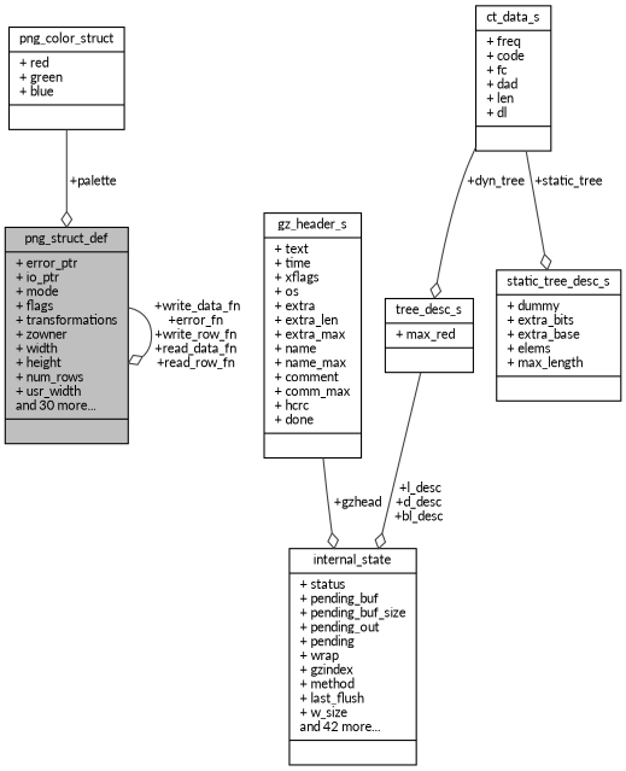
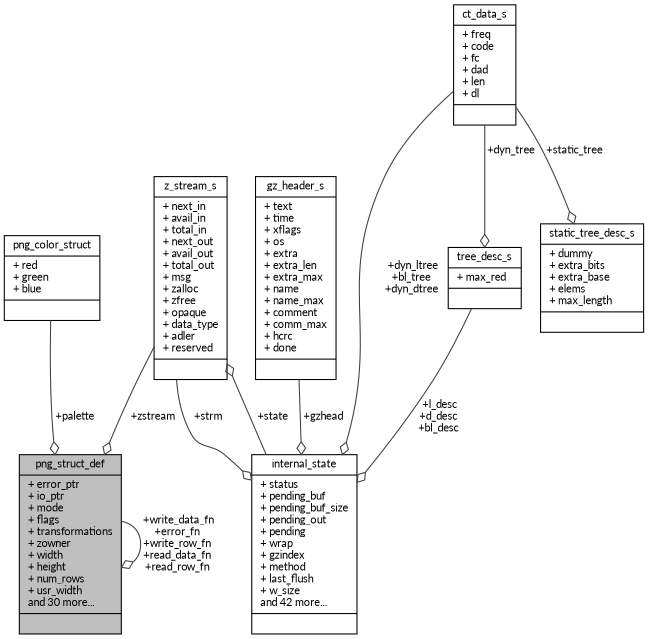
  digraph {
    fontname=Lato
    node [color=black fillcolor=white fontname=Lato fontsize=10 shape=record style=filled]
    edge [arrowhead=odiamond color=grey25 fontname=Lato fontsize=10 labelfontname=Helvetica labelfontsize=10 style=solid]
    n1 [fillcolor=grey75 fontcolor=black height=0.2 label="{png_struct_def\n|+ error_ptr\l+ io_ptr\l+ mode\l+ flags\l+ transformations\l+ zowner\l+ width\l+ height\l+ num_rows\l+ usr_width\land 30 more...\l|}" width=0.4]
    n2 [height=0.2 label="{png_color_struct\n|+ red\l+ green\l+ blue\l|}" width=0.4]
+   n3 [height=0.2 label="{z_stream_s\n|+ next_in\l+ avail_in\l+ total_in\l+ next_out\l+ avail_out\l+ total_out\l+ msg\l+ zalloc\l+ zfree\l+ opaque\l+ data_type\l+ adler\l+ reserved\l|}" width=0.4]
    n4 [height=0.2 label="{internal_state\n|+ status\l+ pending_buf\l+ pending_buf_size\l+ pending_out\l+ pending\l+ wrap\l+ gzindex\l+ method\l+ last_flush\l+ w_size\land 42 more...\l|}" width=0.4]
    n5 [height=0.2 label="{gz_header_s\n|+ text\l+ time\l+ xflags\l+ os\l+ extra\l+ extra_len\l+ extra_max\l+ name\l+ name_max\l+ comment\l+ comm_max\l+ hcrc\l+ done\l|}" width=0.4]
    n6 [height=0.2 label="{tree_desc_s\n|+ max_red\l|}" width=0.4]
    n7 [height=0.2 label="{static_tree_desc_s\n|+ dummy\l+ extra_bits\l+ extra_base\l+ elems\l+ max_length\l|}" width=0.4]
    n8 [height=0.2 label="{ct_data_s\n|+ freq\l+ code\l+ fc\l+ dad\l+ len\l+ dl\l|}" width=0.4]
    n1 -> n1 [label=" +write_data_fn\n+error_fn\n+write_row_fn\n+read_data_fn\n+read_row_fn"]
    n2 -> n1 [label=" +palette"]
+   n3 -> n1 [label=" +zstream"]
+   n3 -> n4 [label=" +strm"]
+   n4 -> n3 [label=" +state"]
    n5 -> n4 [label=" +gzhead"]
    n6 -> n4 [label=" +l_desc\n+d_desc\n+bl_desc"]
+   n8 -> n4 [label=" +dyn_ltree\n+bl_tree\n+dyn_dtree"]
    n8 -> n6 [label=" +dyn_tree"]
    n8 -> n7 [label=" +static_tree"]
  }
